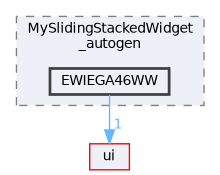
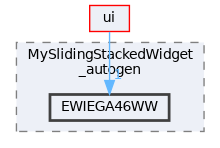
  digraph {
    compound=true
    node [fillcolor="#edf0f7" fontname=Helvetica fontsize=10 shape=box]
    n1 [color=grey25 height=0.2 label=EWIEGA46WW style="filled,bold" width=0.4]
    n2 [color=red height=0.2 label=ui style=filled width=0.4]
    subgraph cluster_1 {
      bgcolor="#edf0f7"
      fontname=Helvetica
      fontsize=10
      label="MySlidingStackedWidget\l_autogen"
      pencolor=grey50
      style="filled,dashed"
      n1
    }
-   n1 -> n2 [color=steelblue1 fontcolor=steelblue1 fontname=Helvetica fontsize=10 headlabel=1 labeldistance=1.5 labelfontname=Helvetica labelfontsize=10]
+   n2 -> n1 [color=steelblue1 fontcolor=steelblue1 fontname=Helvetica fontsize=10 headlabel=1 labeldistance=1.5 labelfontname=Helvetica labelfontsize=10]
  }
